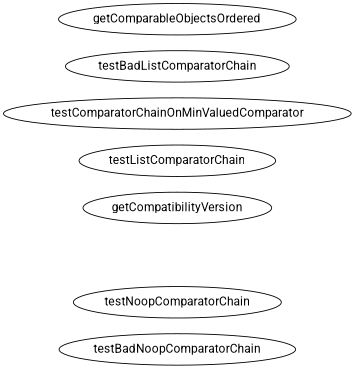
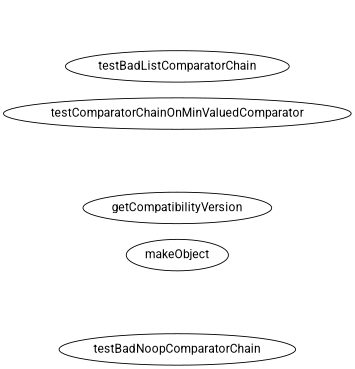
  digraph {
    rankdir=LR
    fontname=Roboto
    node [fontname=Roboto]
    testBadNoopComparatorChain
-   testNoopComparatorChain
+   makeObject
    getCompatibilityVersion
-   testListComparatorChain
    testComparatorChainOnMinValuedComparator
    testBadListComparatorChain
-   getComparableObjectsOrdered
  }
